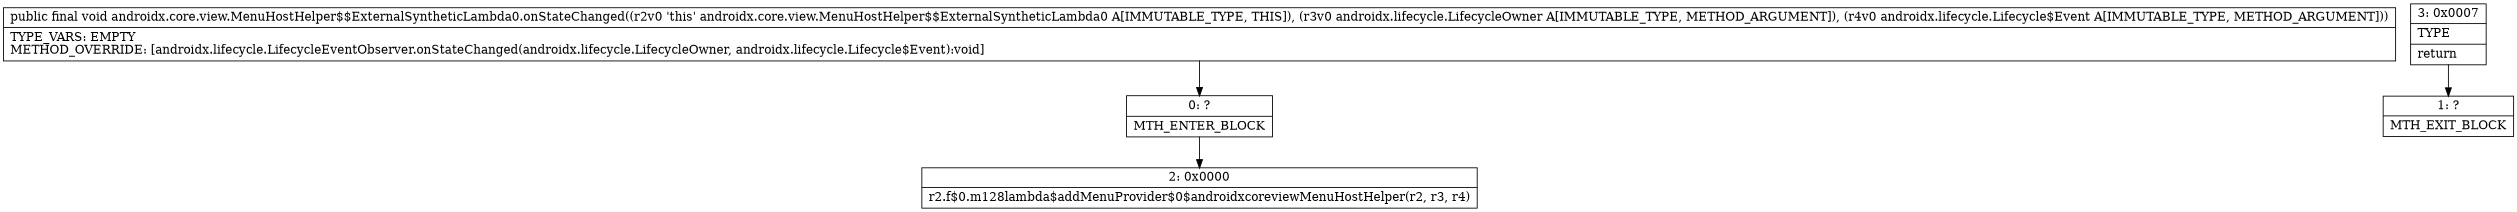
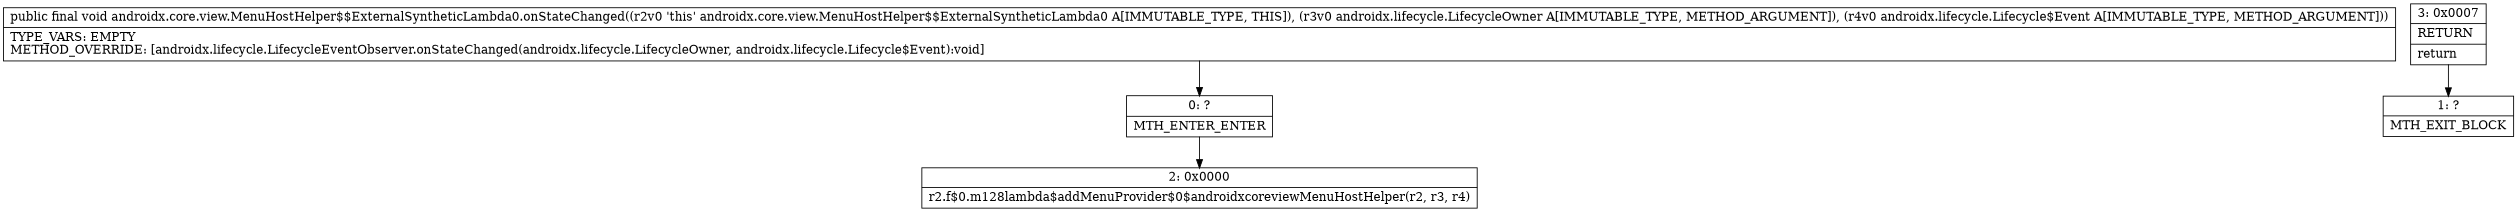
  digraph {
    node [shape=record]
-   n1 [label="{0\:\ ?|MTH_ENTER_BLOCK\l}"]
+   n1 [label="{0\:\ ?|MTH_ENTER_ENTER\l}"]
    n2 [label="{2\:\ 0x0000|r2.f$0.m128lambda$addMenuProvider$0$androidxcoreviewMenuHostHelper(r2, r3, r4)\l}"]
-   n3 [label="{3\:\ 0x0007|TYPE\l|return\l}"]
+   n3 [label="{3\:\ 0x0007|RETURN\l|return\l}"]
    n4 [label="{1\:\ ?|MTH_EXIT_BLOCK\l}"]
    n5 [label="{public final void androidx.core.view.MenuHostHelper$$ExternalSyntheticLambda0.onStateChanged((r2v0 'this' androidx.core.view.MenuHostHelper$$ExternalSyntheticLambda0 A[IMMUTABLE_TYPE, THIS]), (r3v0 androidx.lifecycle.LifecycleOwner A[IMMUTABLE_TYPE, METHOD_ARGUMENT]), (r4v0 androidx.lifecycle.Lifecycle$Event A[IMMUTABLE_TYPE, METHOD_ARGUMENT]))  | TYPE_VARS: EMPTY\lMETHOD_OVERRIDE: [androidx.lifecycle.LifecycleEventObserver.onStateChanged(androidx.lifecycle.LifecycleOwner, androidx.lifecycle.Lifecycle$Event):void]\l}"]
    n1 -> n2
    n3 -> n4
    n5 -> n1
  }
